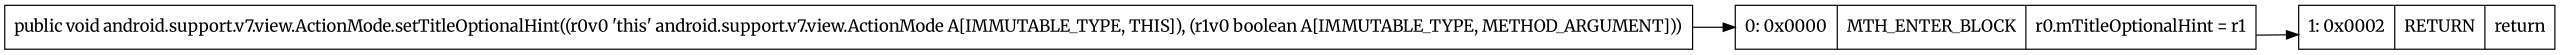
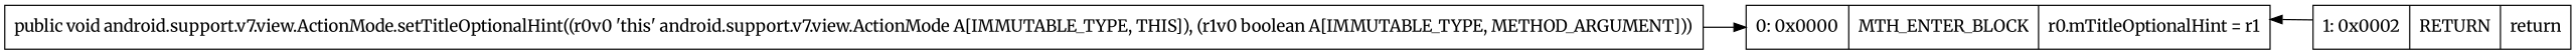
  digraph {
    rankdir=LR
    fontname=Merriweather
    node [shape=record fontname=Merriweather]
    edge [fontname=Merriweather]
    n1 [label="{0\:\ 0x0000|MTH_ENTER_BLOCK\l|r0.mTitleOptionalHint = r1\l}"]
    n2 [label="{1\:\ 0x0002|RETURN\l|return\l}"]
    n3 [label="{public void android.support.v7.view.ActionMode.setTitleOptionalHint((r0v0 'this' android.support.v7.view.ActionMode A[IMMUTABLE_TYPE, THIS]), (r1v0 boolean A[IMMUTABLE_TYPE, METHOD_ARGUMENT])) }"]
-   n1 -> n2
+   n2 -> n1
    n3 -> n1
  }
